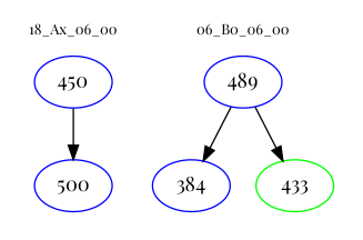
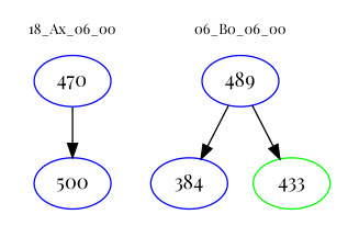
  digraph {
    fontname="Playfair Display"
    node [color=blue fontname="Playfair Display"]
    edge [color=black fontname="Playfair Display"]
-   n1 [label=450]
+   n1 [label=470]
    n2 [label=500]
    n3 [label=489]
    n4 [label=384]
    n5 [color=green label=433]
    subgraph cluster_1 {
      color=white
      fontsize=10
      label="18_Ax_06_00"
      n1
      n2
    }
    subgraph cluster_2 {
      color=white
      fontsize=10
      label="06_B0_06_00"
      n3
      n4
      n5
    }
    n1 -> n2
    n3 -> n4
    n3 -> n5
  }
